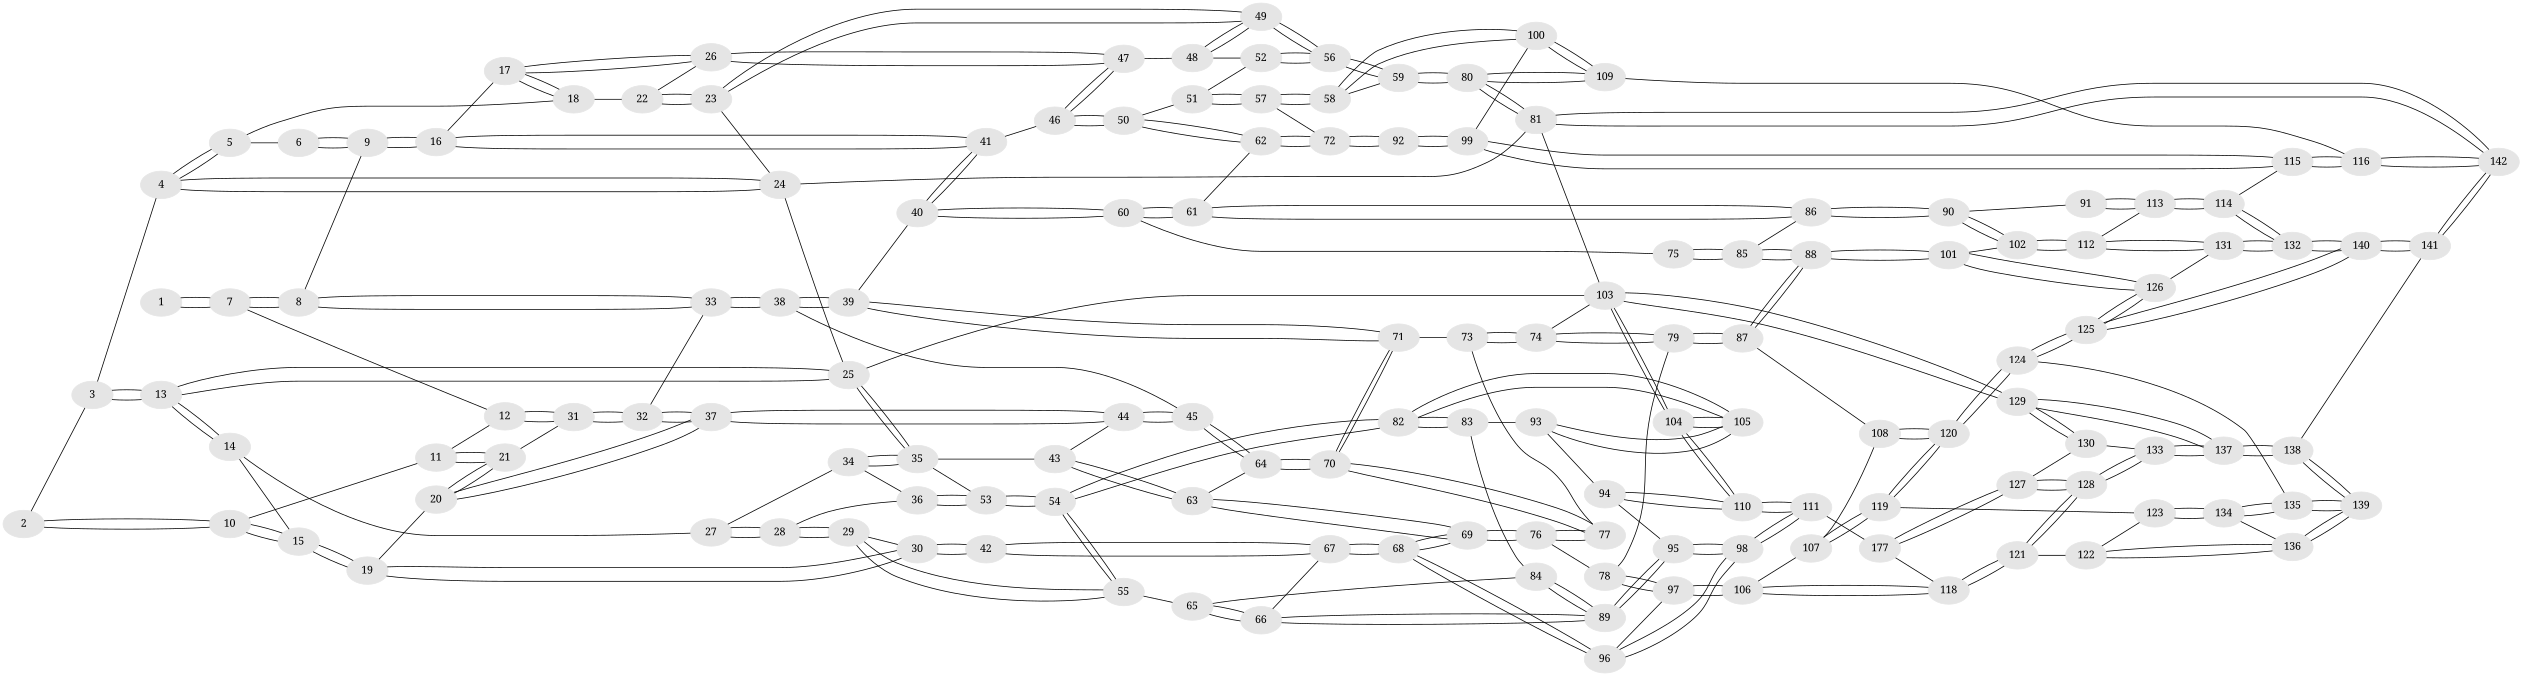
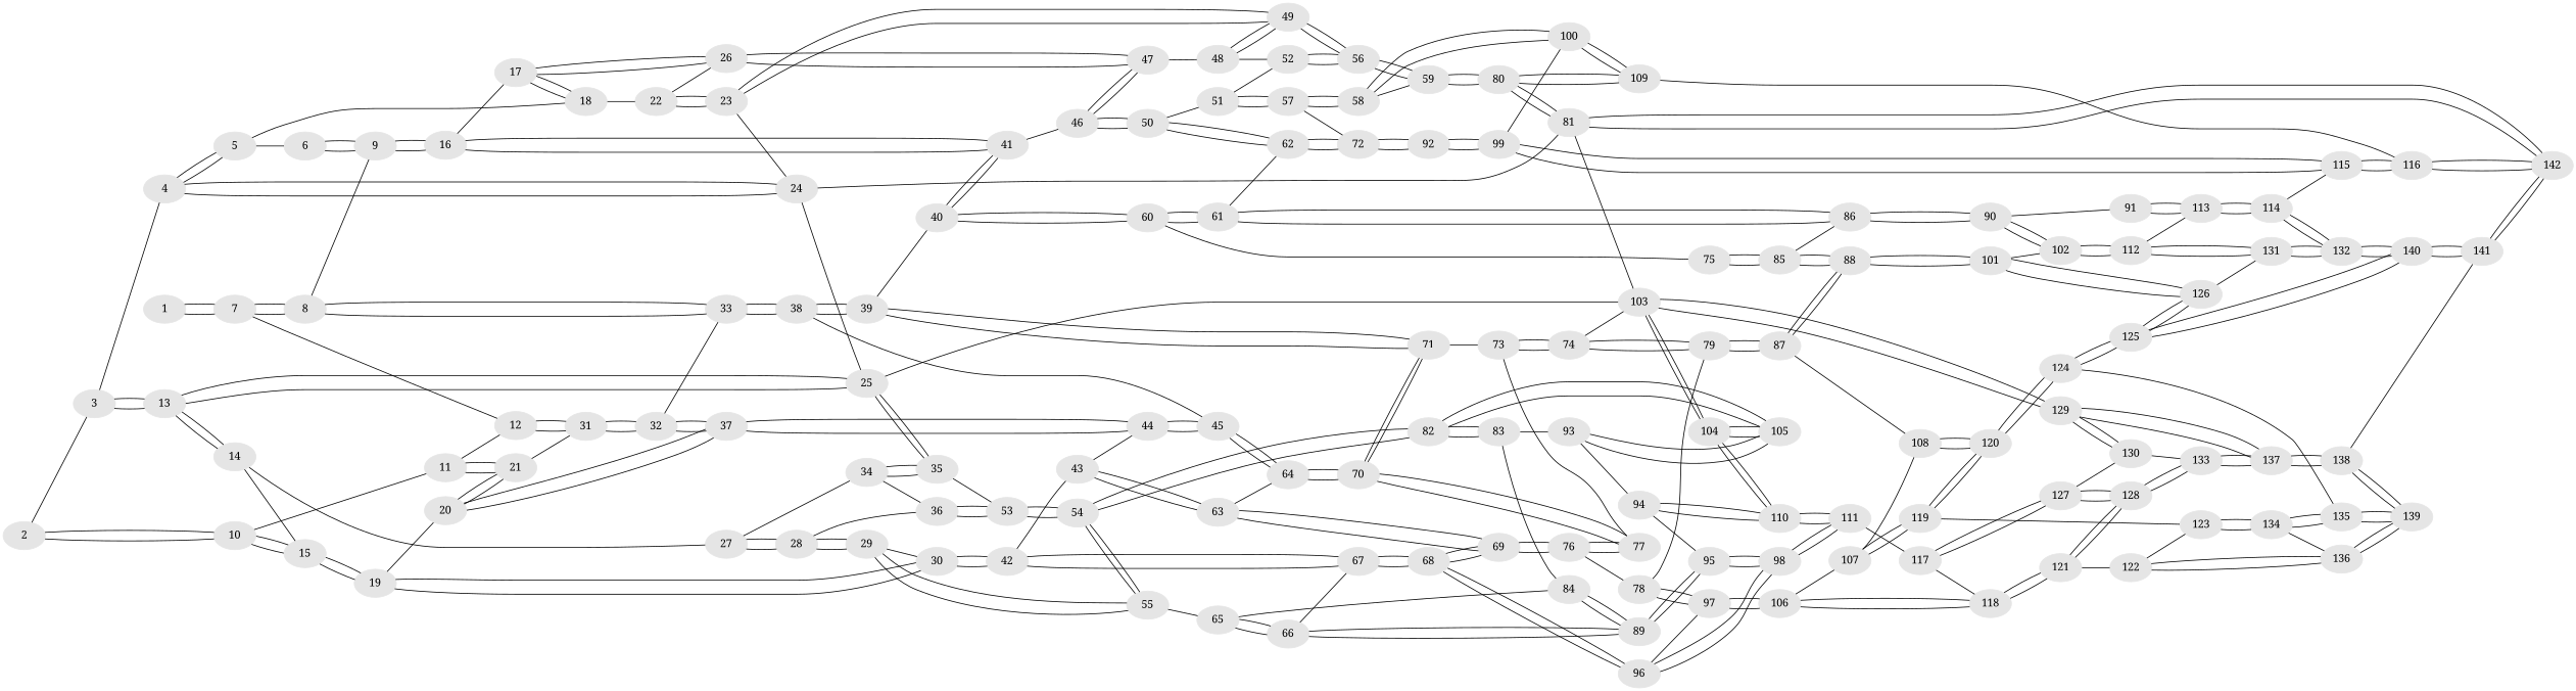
  graph {
    fontname="Noto Serif"
    rankdir=LR
    node [color=gray90 fontname="Noto Serif" style=filled]
    edge [fontname="Noto Serif"]
    1
    7
    2
    3
    10
    8
    12
    4
    13
    11
    15
    5
    24
    14
    25
    6
    18
    81
    9
    22
    16
    33
    31
    38
    17
    41
    21
    19
    32
    27
    35
    103
    28
    34
    20
    30
    26
    46
    47
    23
    37
    42
    44
    49
    56
    142
    53
    104
    129
    48
    29
    36
    55
    65
    43
    67
    39
    45
    54
    40
    71
    64
    60
    73
    61
    75
    50
    63
    68
    69
    70
    51
    62
    52
    59
    57
    72
    58
    82
    83
    105
    66
    84
    80
    100
    92
    109
    86
    85
    90
    76
    77
    89
    95
    96
    97
    98
    78
    74
    99
    79
    87
    88
    106
    108
    116
    93
    94
    101
    91
    102
    120
    126
    113
    112
    114
    115
    110
    111
    107
    118
-   117 [label=177]
+   117
    131
    130
    137
    119
    121
    123
    124
    127
    132
    140
    128
    122
    134
    125
    135
    136
    133
    139
    141
    138
    1 -- 7
    1 -- 7
    7 -- 8
    7 -- 8
    7 -- 12
    2 -- 3
    2 -- 10
    2 -- 10
    3 -- 4
    3 -- 13
    3 -- 13
    10 -- 11
    10 -- 15
    10 -- 15
    8 -- 9
    8 -- 33
    8 -- 33
    12 -- 31
    12 -- 31
    4 -- 5
    4 -- 5
    4 -- 24
    4 -- 24
    13 -- 14
    13 -- 14
    13 -- 25
    13 -- 25
    11 -- 12
    11 -- 21
    11 -- 21
    15 -- 19
    15 -- 19
    5 -- 6
    5 -- 18
    24 -- 25
    24 -- 81
    14 -- 15
    14 -- 27
    25 -- 35
    25 -- 35
    25 -- 103
    6 -- 9
    6 -- 9
    18 -- 22
    81 -- 103
    81 -- 142
    81 -- 142
    9 -- 16
    9 -- 16
    22 -- 26
    22 -- 23
    22 -- 23
    16 -- 17
    16 -- 41
    16 -- 41
    33 -- 38
    33 -- 38
    31 -- 32
    31 -- 32
    38 -- 39
    38 -- 39
    38 -- 45
    17 -- 18
    17 -- 18
    17 -- 26
    17 -- 26
    41 -- 46
    21 -- 31
    19 -- 20
    19 -- 30
    19 -- 30
    32 -- 33
    32 -- 37
    32 -- 37
    27 -- 28
    27 -- 28
    27 -- 34
    35 -- 53
    103 -- 104
    103 -- 104
    103 -- 129
    103 -- 129
    28 -- 29
    28 -- 29
    28 -- 36
    34 -- 35
    34 -- 35
    34 -- 36
    20 -- 21
    20 -- 21
    20 -- 37
    20 -- 37
    30 -- 42
    30 -- 42
    26 -- 47
    26 -- 47
    46 -- 47
    46 -- 47
    46 -- 50
    46 -- 50
    47 -- 48
    23 -- 24
    23 -- 49
    23 -- 49
    37 -- 44
    37 -- 44
-   35 -- 43
+   42 -- 43
    42 -- 67
    42 -- 67
    44 -- 45
    44 -- 45
    49 -- 56
    49 -- 56
    56 -- 59
    56 -- 59
    53 -- 54
    53 -- 54
    104 -- 105
    104 -- 105
    104 -- 110
    104 -- 110
    129 -- 130
    129 -- 130
    129 -- 137
    129 -- 137
    48 -- 49
    48 -- 49
    48 -- 52
    29 -- 30
    29 -- 55
    29 -- 55
    36 -- 53
    36 -- 53
    55 -- 65
    65 -- 66
    65 -- 66
    65 -- 84
    43 -- 44
    43 -- 63
    43 -- 63
    67 -- 68
    67 -- 68
    39 -- 40
    39 -- 71
    39 -- 71
    45 -- 64
    45 -- 64
    54 -- 55
    54 -- 55
    54 -- 82
    54 -- 82
    40 -- 41
    40 -- 41
    40 -- 60
    40 -- 60
    71 -- 73
    64 -- 70
    64 -- 70
    60 -- 61
    60 -- 61
    60 -- 75
    73 -- 77
    73 -- 74
    73 -- 74
    61 -- 62
    61 -- 86
    61 -- 86
    75 -- 85
    75 -- 85
    50 -- 51
    50 -- 62
    50 -- 62
    63 -- 64
    63 -- 69
    63 -- 69
    68 -- 69
    68 -- 69
    68 -- 96
    68 -- 96
    69 -- 76
    69 -- 76
    70 -- 71
    70 -- 71
    70 -- 77
    70 -- 77
    51 -- 52
    51 -- 57
    51 -- 57
    62 -- 72
    62 -- 72
    52 -- 56
    52 -- 56
    59 -- 80
    59 -- 80
    57 -- 72
    57 -- 58
    57 -- 58
    72 -- 92
    72 -- 92
    58 -- 59
    58 -- 100
    58 -- 100
    82 -- 83
    82 -- 83
    82 -- 105
    82 -- 105
    83 -- 84
    83 -- 93
    66 -- 67
    66 -- 89
    66 -- 89
    84 -- 89
    84 -- 89
    80 -- 81
    80 -- 81
    80 -- 109
    80 -- 109
    100 -- 109
    100 -- 109
    92 -- 99
    92 -- 99
    109 -- 116
    86 -- 90
    86 -- 90
    85 -- 86
    85 -- 88
    85 -- 88
    90 -- 91
    90 -- 102
    90 -- 102
    76 -- 77
    76 -- 77
    76 -- 78
    89 -- 95
    89 -- 95
    95 -- 98
    95 -- 98
    96 -- 97
    96 -- 98
    96 -- 98
    97 -- 106
    97 -- 106
    98 -- 111
    98 -- 111
    78 -- 97
    78 -- 97
    78 -- 79
    74 -- 103
    74 -- 79
    74 -- 79
    99 -- 100
    99 -- 115
    99 -- 115
    79 -- 87
    79 -- 87
    87 -- 88
    87 -- 88
    87 -- 108
    88 -- 101
    88 -- 101
    106 -- 107
    106 -- 118
    106 -- 118
    108 -- 120
    108 -- 120
    116 -- 142
    116 -- 142
    93 -- 105
    93 -- 105
    93 -- 94
    94 -- 95
    94 -- 110
    94 -- 110
    101 -- 102
    101 -- 126
    101 -- 126
    91 -- 113
    91 -- 113
    102 -- 112
    102 -- 112
    120 -- 124
    120 -- 124
    126 -- 131
    113 -- 114
    113 -- 114
    112 -- 113
    112 -- 131
    112 -- 131
    114 -- 115
    114 -- 132
    114 -- 132
    115 -- 116
    115 -- 116
    110 -- 111
    110 -- 111
    111 -- 117
    107 -- 108
    107 -- 119
    107 -- 119
    118 -- 121
    118 -- 121
    117 -- 118
    117 -- 127
    117 -- 127
    131 -- 132
    131 -- 132
    130 -- 133
    137 -- 138
    137 -- 138
    119 -- 120
    119 -- 120
    119 -- 123
    121 -- 128
    121 -- 128
    121 -- 122
    123 -- 134
    123 -- 134
    124 -- 125
    124 -- 125
    124 -- 135
    127 -- 130
    127 -- 128
    127 -- 128
    132 -- 140
    132 -- 140
    140 -- 141
    140 -- 141
    128 -- 133
    128 -- 133
    122 -- 123
    122 -- 136
    122 -- 136
    134 -- 135
    134 -- 135
    134 -- 136
    125 -- 126
    125 -- 126
    125 -- 140
    125 -- 140
    135 -- 139
    135 -- 139
    136 -- 139
    136 -- 139
    133 -- 137
    133 -- 137
    141 -- 142
    141 -- 142
    138 -- 139
    138 -- 139
    138 -- 141
  }
